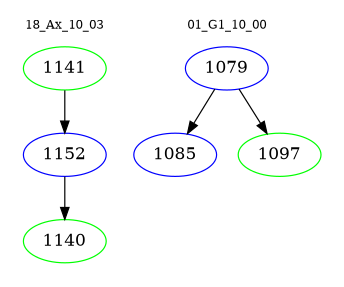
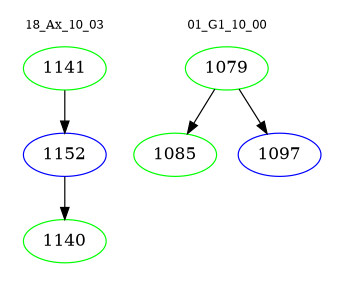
  digraph {
    node [color=green]
    edge [color=black]
    n1 [label=1141]
    n2 [color=blue label=1152]
    n3 [label=1140]
-   n4 [color=blue label=1079]
-   n5 [color=blue label=1085]
-   n6 [label=1097]
+   n4 [label=1079]
+   n5 [label=1085]
+   n6 [color=blue label=1097]
    subgraph cluster_1 {
      color=white
      fontsize=10
      label="18_Ax_10_03"
      n1
      n2
      n3
    }
    subgraph cluster_2 {
      color=white
      fontsize=10
      label="01_G1_10_00"
      n4
      n5
      n6
    }
    n1 -> n2
    n2 -> n3
    n4 -> n5
    n4 -> n6
  }
